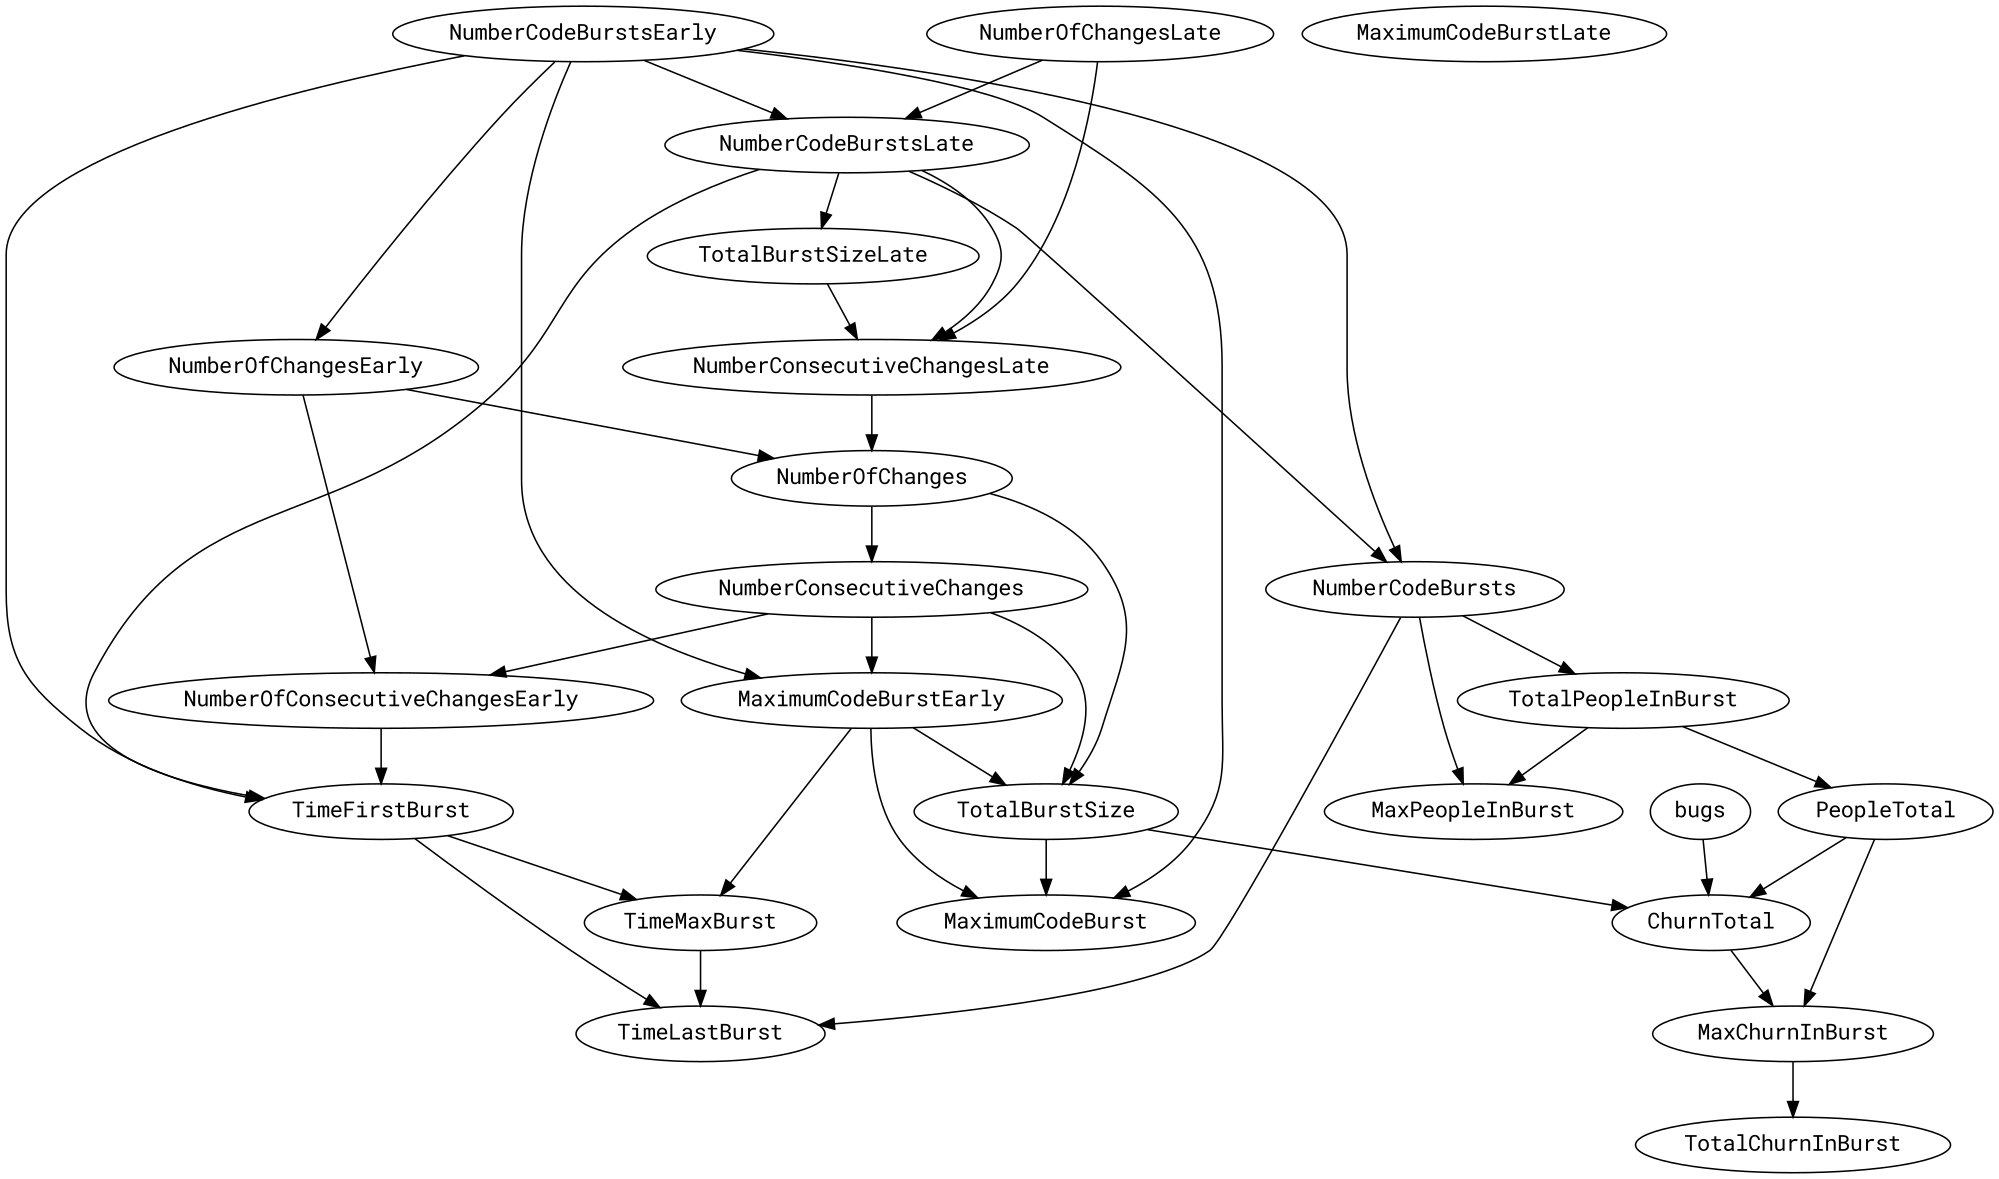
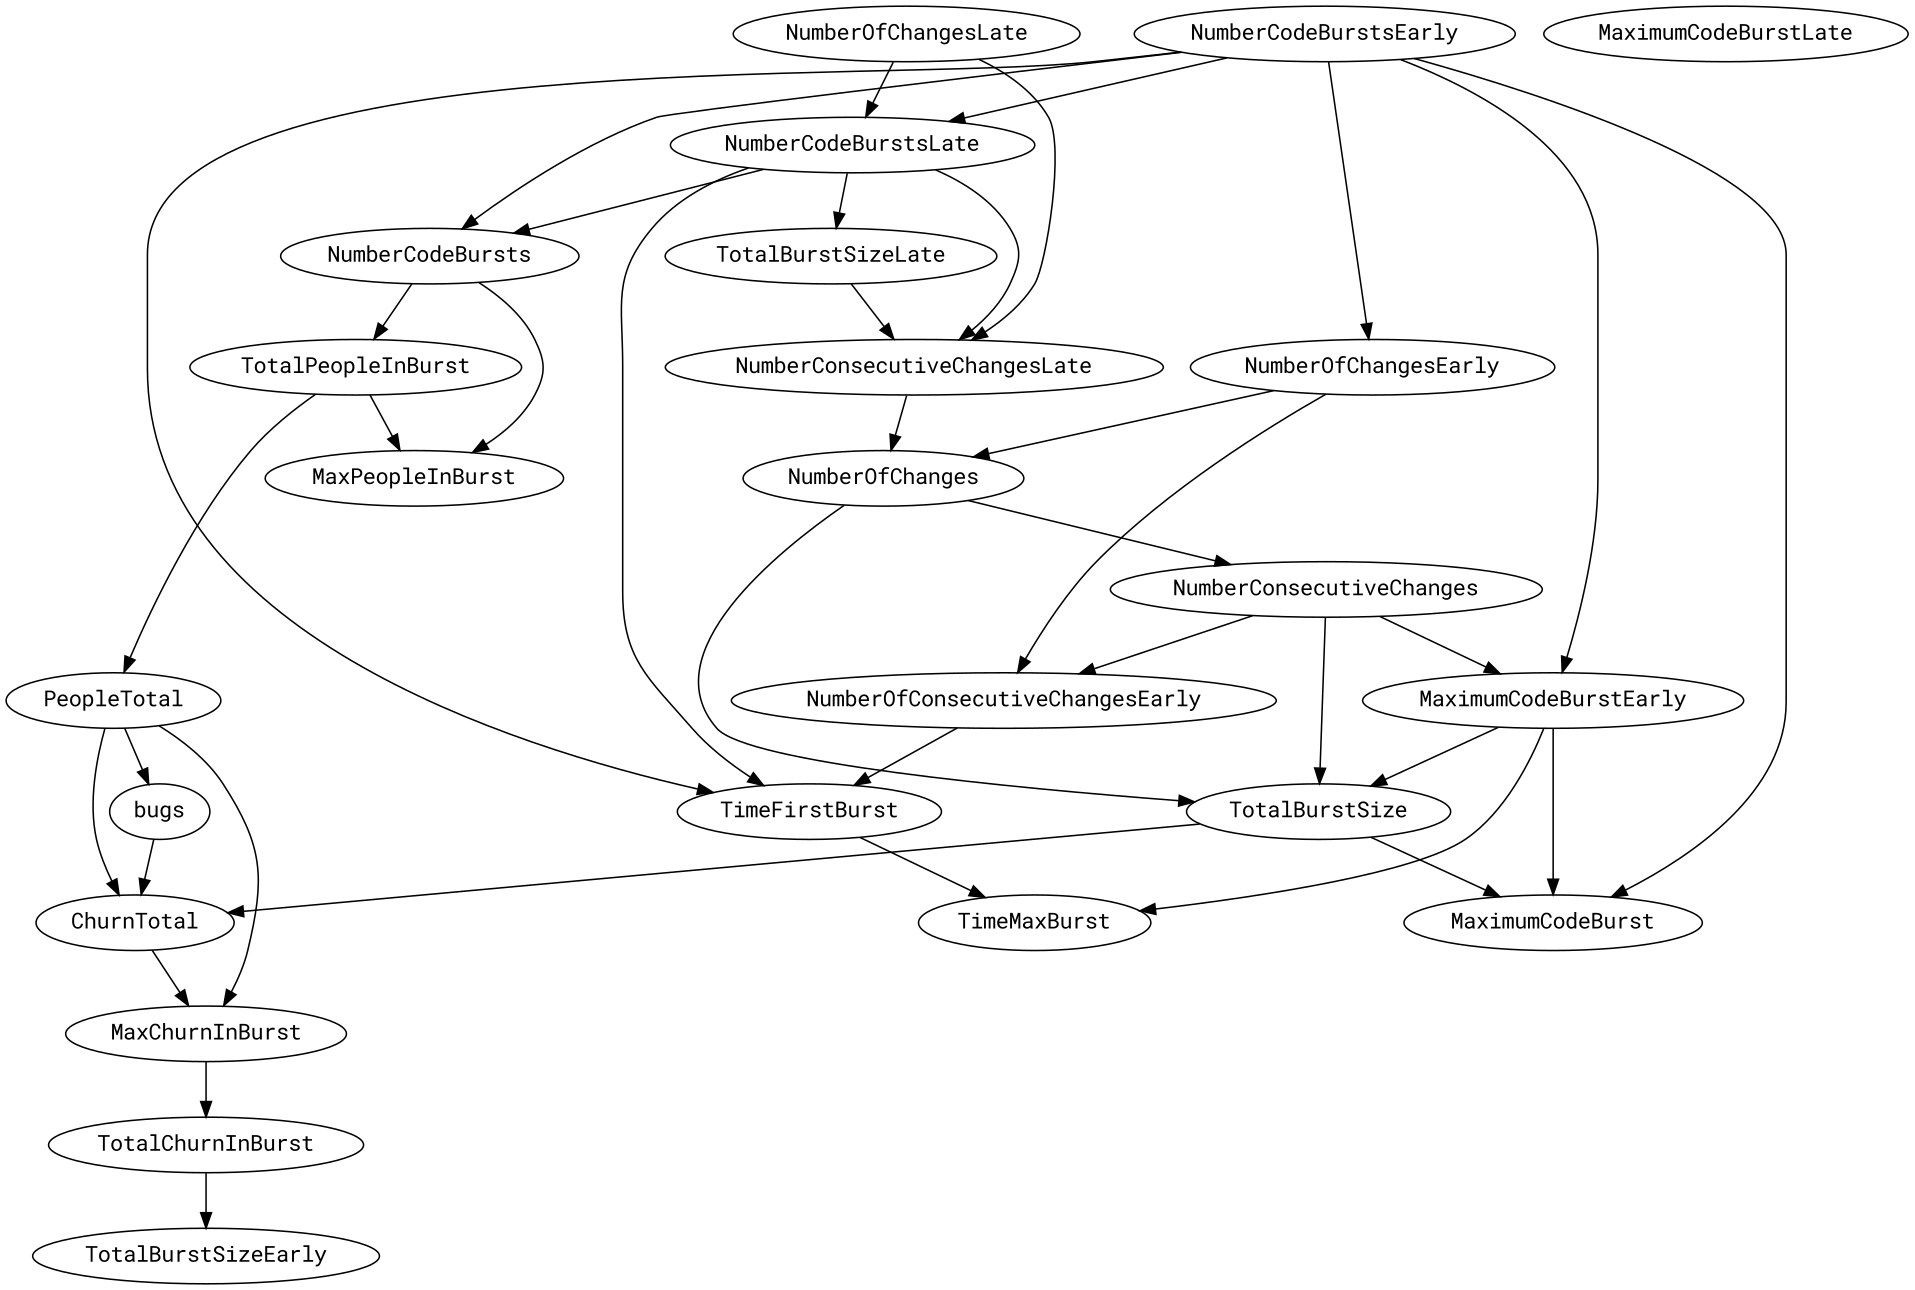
  digraph {
    fontname="Roboto Mono"
    node [fontname="Roboto Mono"]
    edge [fontname="Roboto Mono"]
    TotalPeopleInBurst
    PeopleTotal
    MaxPeopleInBurst
    MaxChurnInBurst
    ChurnTotal
    bugs
    MaximumCodeBurstLate
    NumberOfChanges
    TotalBurstSize
    NumberConsecutiveChanges
    MaximumCodeBurst
    MaximumCodeBurstEarly
    NumberOfConsecutiveChangesEarly
    TotalBurstSizeLate
    NumberConsecutiveChangesLate
    NumberCodeBurstsLate
    TimeFirstBurst
    NumberCodeBursts
    TimeMaxBurst
-   TimeLastBurst
    NumberOfChangesLate
    NumberOfChangesEarly
    TotalChurnInBurst
+   TotalBurstSizeEarly
    NumberCodeBurstsEarly
    TotalPeopleInBurst -> PeopleTotal
    TotalPeopleInBurst -> MaxPeopleInBurst
    PeopleTotal -> MaxChurnInBurst
    PeopleTotal -> ChurnTotal
+   PeopleTotal -> bugs
    MaxChurnInBurst -> TotalChurnInBurst
    ChurnTotal -> MaxChurnInBurst
    bugs -> ChurnTotal
    NumberOfChanges -> TotalBurstSize
    NumberOfChanges -> NumberConsecutiveChanges
    TotalBurstSize -> ChurnTotal
    TotalBurstSize -> MaximumCodeBurst
    NumberConsecutiveChanges -> TotalBurstSize
    NumberConsecutiveChanges -> MaximumCodeBurstEarly
    NumberConsecutiveChanges -> NumberOfConsecutiveChangesEarly
    MaximumCodeBurstEarly -> TotalBurstSize
    MaximumCodeBurstEarly -> MaximumCodeBurst
    MaximumCodeBurstEarly -> TimeMaxBurst
    NumberOfConsecutiveChangesEarly -> TimeFirstBurst
    TotalBurstSizeLate -> NumberConsecutiveChangesLate
    NumberConsecutiveChangesLate -> NumberOfChanges
    NumberCodeBurstsLate -> TotalBurstSizeLate
    NumberCodeBurstsLate -> NumberConsecutiveChangesLate
    NumberCodeBurstsLate -> TimeFirstBurst
    NumberCodeBurstsLate -> NumberCodeBursts
    TimeFirstBurst -> TimeMaxBurst
-   TimeFirstBurst -> TimeLastBurst
    NumberCodeBursts -> TotalPeopleInBurst
    NumberCodeBursts -> MaxPeopleInBurst
-   NumberCodeBursts -> TimeLastBurst
-   TimeMaxBurst -> TimeLastBurst
    NumberOfChangesLate -> NumberConsecutiveChangesLate
    NumberOfChangesLate -> NumberCodeBurstsLate
    NumberOfChangesEarly -> NumberOfChanges
    NumberOfChangesEarly -> NumberOfConsecutiveChangesEarly
+   TotalChurnInBurst -> TotalBurstSizeEarly
    NumberCodeBurstsEarly -> MaximumCodeBurst
    NumberCodeBurstsEarly -> MaximumCodeBurstEarly
    NumberCodeBurstsEarly -> NumberCodeBurstsLate
    NumberCodeBurstsEarly -> TimeFirstBurst
    NumberCodeBurstsEarly -> NumberCodeBursts
    NumberCodeBurstsEarly -> NumberOfChangesEarly
  }
